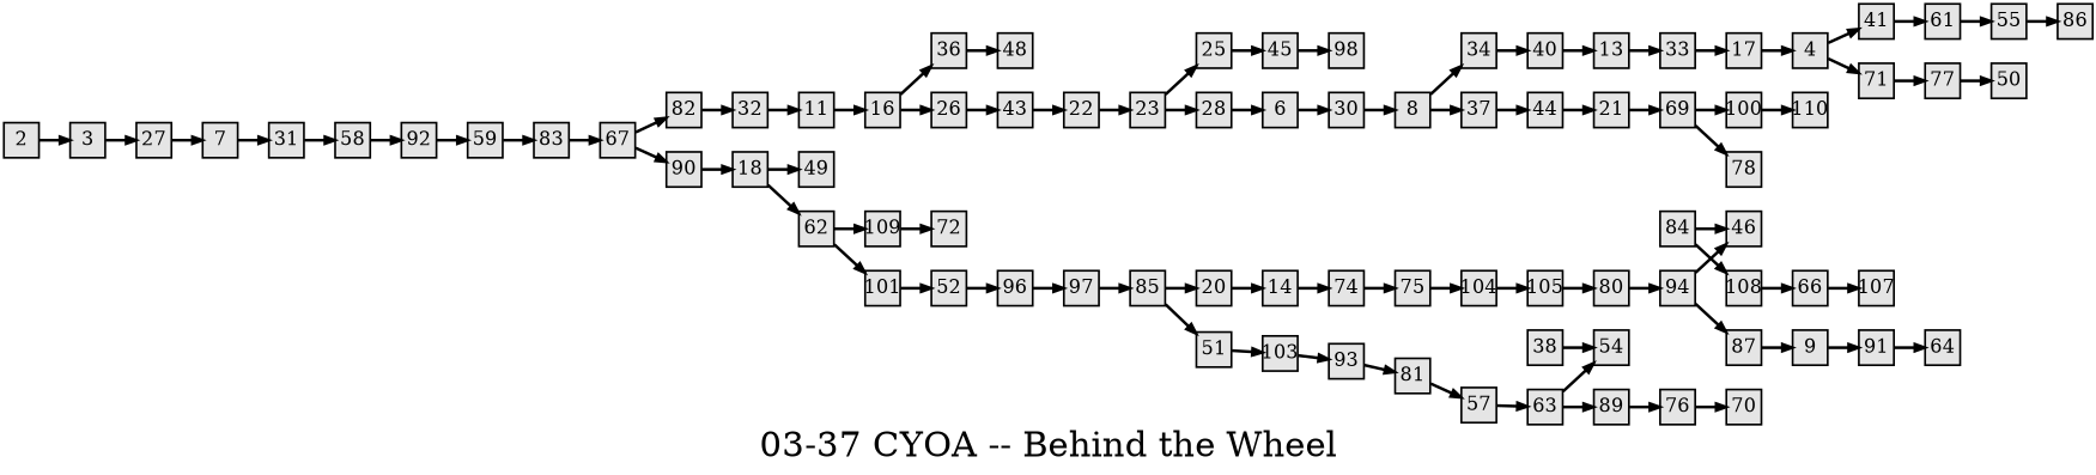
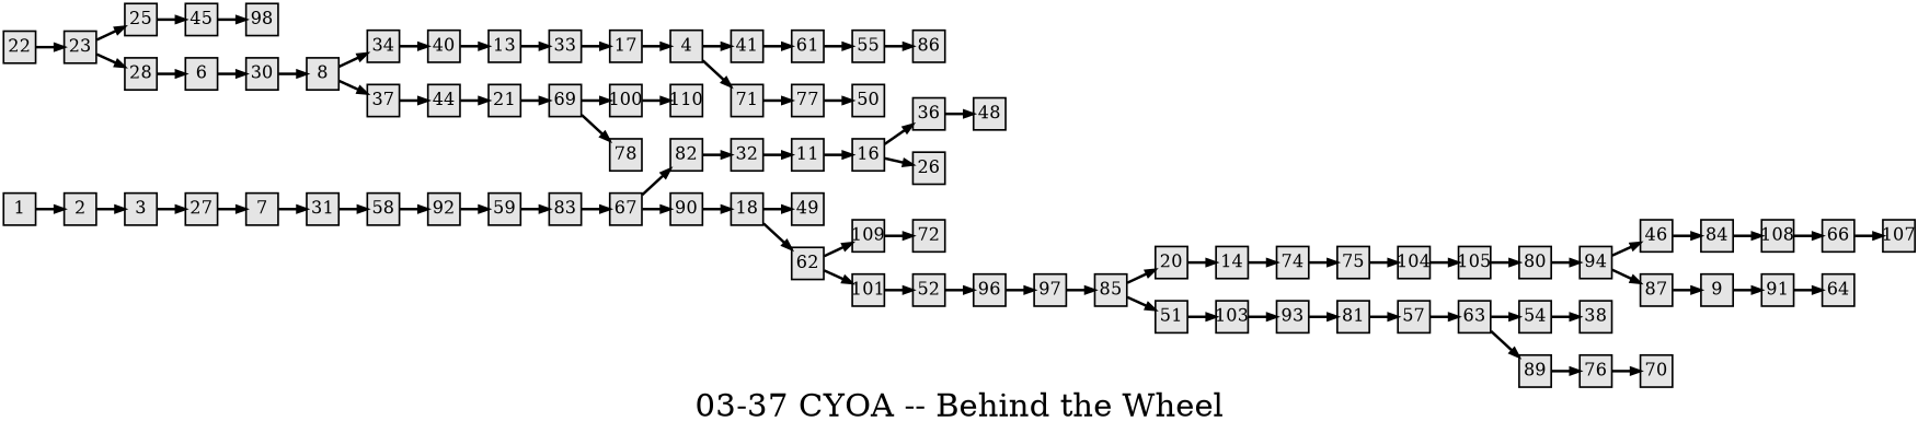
  digraph {
    fontsize=36
    label="03-37 CYOA -- Behind the Wheel"
    nodesep=0.35
    ordering=out
    rankdir=LR
    ranksep=0.45
    node [fillcolor=grey90 fixedsize=true fontsize=20 labelfloat=true margin="0,0" penwidth=2 regular=true shape=rect style=filled]
    edge [fontsize=12 labelfloat=true penwidth=3]
+   1
    2
    3
    27
    7
    31
    4
    41
    71
    61
    77
    55
    50
    6
    30
    8
    34
    37
    58
    92
    40
    44
    13
    21
    9
    91
    64
    11
    16
    36
    26
    48
-   43
    n34 [label=82]
    32
    33
    17
    14
    74
    75
    104
    22
    18
    49
    62
    109
    101
    20
    69
    100
    78
    110
    23
    25
    28
    45
    98
    59
    86
    46
    84
    108
    66
    72
    52
    51
    103
    93
    81
    96
    97
    85
    54
    38
    57
    63
    89
    76
    83
    67
    90
    70
    107
    105
    80
    94
    87
+   1 -> 2
    2 -> 3
    3 -> 27
    27 -> 7
    7 -> 31
    31 -> 58
    4 -> 41
    4 -> 71
    41 -> 61
    71 -> 77
    61 -> 55
    77 -> 50
    55 -> 86
    6 -> 30
    30 -> 8
    8 -> 34
    8 -> 37
    34 -> 40
    37 -> 44
    58 -> 92
    92 -> 59
    40 -> 13
    44 -> 21
    13 -> 33
    21 -> 69
    9 -> 91
    91 -> 64
    11 -> 16
    16 -> 36
    16 -> 26
    36 -> 48
-   26 -> 43
-   43 -> 22
    n34 -> 32
    32 -> 11
    33 -> 17
    17 -> 4
    14 -> 74
    74 -> 75
    75 -> 104
    104 -> 105
    22 -> 23
    18 -> 49
    18 -> 62
    62 -> 109
    62 -> 101
    109 -> 72
    101 -> 52
    20 -> 14
    69 -> 100
    69 -> 78
    100 -> 110
    23 -> 25
    23 -> 28
    25 -> 45
    28 -> 6
    45 -> 98
    59 -> 83
-   84 -> 46
+   46 -> 84
    84 -> 108
    108 -> 66
    66 -> 107
    52 -> 96
    51 -> 103
    103 -> 93
    93 -> 81
    81 -> 57
    96 -> 97
    97 -> 85
    85 -> 20
    85 -> 51
-   38 -> 54
+   54 -> 38
    57 -> 63
    63 -> 54
    63 -> 89
    89 -> 76
    76 -> 70
    83 -> 67
    67 -> n34
    67 -> 90
    90 -> 18
    105 -> 80
    80 -> 94
    94 -> 46
    94 -> 87
    87 -> 9
  }
